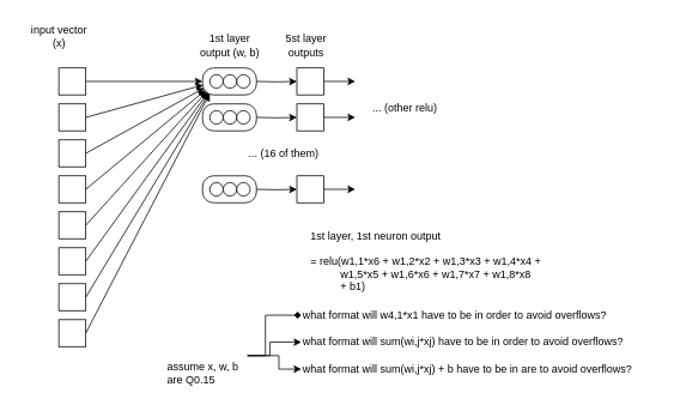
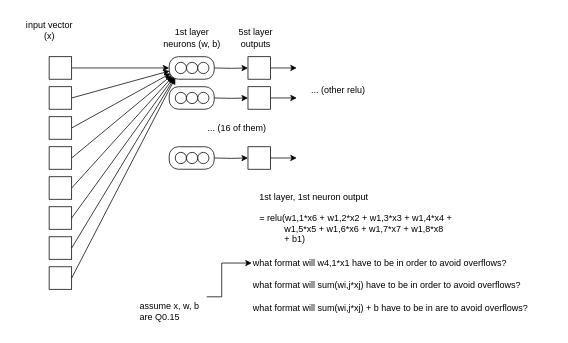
  <mxCell id="0" />
  <mxCell id="1" parent="0" />
  <mxCell id="2" value="" style="edgeStyle=orthogonalEdgeStyle;rounded=0;orthogonalLoop=1;jettySize=auto;html=1;" parent="1" target="14" edge="1"><mxGeometry relative="1" as="geometry"><mxPoint x="285" y="90" as="sourcePoint" /></mxGeometry></mxCell>
  <mxCell id="3" value="" style="whiteSpace=wrap;html=1;aspect=fixed;" parent="1" vertex="1"><mxGeometry x="65" y="75" width="30" height="30" as="geometry" /></mxCell>
  <mxCell id="4" value="" style="whiteSpace=wrap;html=1;aspect=fixed;" parent="1" vertex="1"><mxGeometry x="65" y="115" width="30" height="30" as="geometry" /></mxCell>
  <mxCell id="5" value="" style="whiteSpace=wrap;html=1;aspect=fixed;" parent="1" vertex="1"><mxGeometry x="65" y="155" width="30" height="30" as="geometry" /></mxCell>
  <mxCell id="6" value="" style="whiteSpace=wrap;html=1;aspect=fixed;" parent="1" vertex="1"><mxGeometry x="65" y="195" width="30" height="30" as="geometry" /></mxCell>
  <mxCell id="7" value="" style="whiteSpace=wrap;html=1;aspect=fixed;" parent="1" vertex="1"><mxGeometry x="65" y="235" width="30" height="30" as="geometry" /></mxCell>
  <mxCell id="8" value="" style="whiteSpace=wrap;html=1;aspect=fixed;" parent="1" vertex="1"><mxGeometry x="65" y="275" width="30" height="30" as="geometry" /></mxCell>
  <mxCell id="9" value="" style="whiteSpace=wrap;html=1;aspect=fixed;" parent="1" vertex="1"><mxGeometry x="65" y="315" width="30" height="30" as="geometry" /></mxCell>
  <mxCell id="10" value="" style="whiteSpace=wrap;html=1;aspect=fixed;" parent="1" vertex="1"><mxGeometry x="65" y="355" width="30" height="30" as="geometry" /></mxCell>
  <mxCell id="11" value="input vector&lt;br&gt;(x)" style="text;html=1;align=center;verticalAlign=middle;resizable=0;points=[];autosize=1;strokeColor=none;fillColor=none;" parent="1" vertex="1"><mxGeometry x="20" y="20" width="90" height="40" as="geometry" /></mxCell>
- <mxCell id="12" value="1st layer&lt;br&gt;output (w, b)" style="text;html=1;align=center;verticalAlign=middle;resizable=0;points=[];autosize=1;strokeColor=none;fillColor=none;" parent="1" vertex="1"><mxGeometry x="205" y="30" width="100" height="40" as="geometry" /></mxCell>
+ <mxCell id="12" value="1st layer&lt;br&gt;neurons (w, b)" style="text;html=1;align=center;verticalAlign=middle;resizable=0;points=[];autosize=1;strokeColor=none;fillColor=none;" parent="1" vertex="1"><mxGeometry x="205" y="30" width="100" height="40" as="geometry" /></mxCell>
  <mxCell id="13" value="" style="edgeStyle=orthogonalEdgeStyle;rounded=0;orthogonalLoop=1;jettySize=auto;html=1;" parent="1" source="14" edge="1"><mxGeometry relative="1" as="geometry"><mxPoint x="395" y="90" as="targetPoint" /></mxGeometry></mxCell>
  <mxCell id="14" value="" style="whiteSpace=wrap;html=1;aspect=fixed;" parent="1" vertex="1"><mxGeometry x="330" y="75" width="30" height="30" as="geometry" /></mxCell>
  <mxCell id="15" value="5st layer&lt;br&gt;outputs" style="text;html=1;align=center;verticalAlign=middle;resizable=0;points=[];autosize=1;strokeColor=none;fillColor=none;" parent="1" vertex="1"><mxGeometry x="305" y="30" width="70" height="40" as="geometry" /></mxCell>
  <mxCell id="16" value="" style="edgeStyle=orthogonalEdgeStyle;rounded=0;orthogonalLoop=1;jettySize=auto;html=1;" parent="1" target="17" edge="1"><mxGeometry relative="1" as="geometry"><mxPoint x="285" y="130" as="sourcePoint" /></mxGeometry></mxCell>
  <mxCell id="17" value="" style="whiteSpace=wrap;html=1;aspect=fixed;" parent="1" vertex="1"><mxGeometry x="330" y="115" width="30" height="30" as="geometry" /></mxCell>
  <mxCell id="18" value="" style="endArrow=classic;html=1;rounded=0;exitX=1;exitY=0.5;exitDx=0;exitDy=0;" parent="1" source="3" edge="1"><mxGeometry width="50" height="50" relative="1" as="geometry"><mxPoint x="215" y="165" as="sourcePoint" /><mxPoint x="225" y="90" as="targetPoint" /></mxGeometry></mxCell>
  <mxCell id="19" value="" style="endArrow=classic;html=1;rounded=0;exitX=1;exitY=0.5;exitDx=0;exitDy=0;" parent="1" source="4" edge="1"><mxGeometry width="50" height="50" relative="1" as="geometry"><mxPoint x="105" y="85" as="sourcePoint" /><mxPoint x="225.543" y="94" as="targetPoint" /></mxGeometry></mxCell>
  <mxCell id="20" value="" style="endArrow=classic;html=1;rounded=0;exitX=1;exitY=0.5;exitDx=0;exitDy=0;" parent="1" source="5" edge="1"><mxGeometry width="50" height="50" relative="1" as="geometry"><mxPoint x="102" y="125" as="sourcePoint" /><mxPoint x="226.875" y="97.263" as="targetPoint" /></mxGeometry></mxCell>
  <mxCell id="21" value="" style="endArrow=classic;html=1;rounded=0;exitX=1;exitY=0.5;exitDx=0;exitDy=0;" parent="1" source="6" edge="1"><mxGeometry width="50" height="50" relative="1" as="geometry"><mxPoint x="105" y="180" as="sourcePoint" /><mxPoint x="228.458" y="99.58" as="targetPoint" /></mxGeometry></mxCell>
  <mxCell id="22" value="" style="edgeStyle=orthogonalEdgeStyle;rounded=0;orthogonalLoop=1;jettySize=auto;html=1;" parent="1" target="23" edge="1"><mxGeometry relative="1" as="geometry"><mxPoint x="285" y="210" as="sourcePoint" /></mxGeometry></mxCell>
  <mxCell id="23" value="" style="whiteSpace=wrap;html=1;aspect=fixed;" parent="1" vertex="1"><mxGeometry x="330" y="195" width="30" height="30" as="geometry" /></mxCell>
  <mxCell id="24" value="... (16 of them)" style="text;html=1;align=center;verticalAlign=middle;resizable=0;points=[];autosize=1;strokeColor=none;fillColor=none;" parent="1" vertex="1"><mxGeometry x="265" y="155" width="100" height="30" as="geometry" /></mxCell>
  <mxCell id="25" value="" style="endArrow=classic;html=1;rounded=0;exitX=1;exitY=0.5;exitDx=0;exitDy=0;" parent="1" source="7" edge="1"><mxGeometry width="50" height="50" relative="1" as="geometry"><mxPoint x="105" y="220" as="sourcePoint" /><mxPoint x="229.944" y="101.13" as="targetPoint" /></mxGeometry></mxCell>
  <mxCell id="26" value="" style="endArrow=classic;html=1;rounded=0;exitX=1;exitY=0.5;exitDx=0;exitDy=0;" parent="1" source="8" edge="1"><mxGeometry width="50" height="50" relative="1" as="geometry"><mxPoint x="105" y="260" as="sourcePoint" /><mxPoint x="231.213" y="102.157" as="targetPoint" /></mxGeometry></mxCell>
  <mxCell id="27" value="" style="endArrow=classic;html=1;rounded=0;exitX=1;exitY=0.5;exitDx=0;exitDy=0;" parent="1" source="9" edge="1"><mxGeometry width="50" height="50" relative="1" as="geometry"><mxPoint x="105" y="300" as="sourcePoint" /><mxPoint x="232.26" y="102.849" as="targetPoint" /></mxGeometry></mxCell>
  <mxCell id="28" value="" style="endArrow=classic;html=1;rounded=0;exitX=1;exitY=0.5;exitDx=0;exitDy=0;" parent="1" source="10" edge="1"><mxGeometry width="50" height="50" relative="1" as="geometry"><mxPoint x="105" y="340" as="sourcePoint" /><mxPoint x="233.118" y="103.328" as="targetPoint" /></mxGeometry></mxCell>
  <mxCell id="29" value="&lt;div style=&quot;text-align: left;&quot;&gt;&lt;span style=&quot;background-color: initial;&quot;&gt;1st layer, 1st neuron output&lt;/span&gt;&lt;/div&gt;&lt;div style=&quot;text-align: left;&quot;&gt;&lt;span style=&quot;background-color: initial;&quot;&gt;&lt;br&gt;&lt;/span&gt;&lt;/div&gt;&lt;div style=&quot;text-align: left;&quot;&gt;&lt;span style=&quot;background-color: initial;&quot;&gt;= relu(&lt;/span&gt;w1,1*x6 + w1,2*x2 + w1,3*x3 + w1,4*x4 +&amp;nbsp;&lt;/div&gt;&lt;div style=&quot;text-align: left;&quot;&gt;&amp;nbsp; &amp;nbsp; &amp;nbsp; &amp;nbsp; &amp;nbsp; w1,5*x5 + w1,6*x6 + w1,7*x7 + w1,8*x8&lt;/div&gt;&lt;div style=&quot;text-align: left;&quot;&gt;&amp;nbsp; &amp;nbsp; &amp;nbsp; &amp;nbsp; &amp;nbsp; + b1)&lt;/div&gt;" style="text;html=1;align=center;verticalAlign=middle;resizable=0;points=[];autosize=1;strokeColor=none;fillColor=none;" parent="1" vertex="1"><mxGeometry x="335" y="245" width="280" height="90" as="geometry" /></mxCell>
  <mxCell id="30" value="" style="edgeStyle=orthogonalEdgeStyle;rounded=0;orthogonalLoop=1;jettySize=auto;html=1;" parent="1" source="17" edge="1"><mxGeometry relative="1" as="geometry"><mxPoint x="370" y="100" as="sourcePoint" /><mxPoint x="395" y="130" as="targetPoint" /></mxGeometry></mxCell>
  <mxCell id="31" value="" style="edgeStyle=orthogonalEdgeStyle;rounded=0;orthogonalLoop=1;jettySize=auto;html=1;" parent="1" edge="1"><mxGeometry relative="1" as="geometry"><mxPoint x="360" y="210" as="sourcePoint" /><mxPoint x="395" y="210" as="targetPoint" /></mxGeometry></mxCell>
  <mxCell id="32" value="... (other relu)" style="text;html=1;align=center;verticalAlign=middle;resizable=0;points=[];autosize=1;strokeColor=none;fillColor=none;" parent="1" vertex="1"><mxGeometry x="395" y="105" width="110" height="30" as="geometry" /></mxCell>
- <mxCell id="33" value="" style="edgeStyle=orthogonalEdgeStyle;rounded=0;orthogonalLoop=1;jettySize=auto;html=1;endArrow=diamond;" parent="1" source="34" target="35" edge="1"><mxGeometry relative="1" as="geometry"><Array as="points"><mxPoint x="295" y="395" /><mxPoint x="295" y="350" /></Array></mxGeometry></mxCell>
+ <mxCell id="33" value="" style="edgeStyle=orthogonalEdgeStyle;rounded=0;orthogonalLoop=1;jettySize=auto;html=1;" parent="1" source="34" target="35" edge="1"><mxGeometry relative="1" as="geometry"><Array as="points"><mxPoint x="295" y="395" /><mxPoint x="295" y="350" /></Array></mxGeometry></mxCell>
  <mxCell id="34" value="&lt;div style=&quot;text-align: left;&quot;&gt;assume x, w, b&lt;/div&gt;&lt;div style=&quot;text-align: left;&quot;&gt;&lt;span style=&quot;background-color: initial;&quot;&gt;are Q0.15&lt;/span&gt;&lt;/div&gt;" style="text;html=1;align=center;verticalAlign=middle;resizable=0;points=[];autosize=1;strokeColor=none;fillColor=none;" parent="1" vertex="1"><mxGeometry x="175" y="395" width="100" height="40" as="geometry" /></mxCell>
  <mxCell id="35" value="&lt;div style=&quot;&quot;&gt;what format will w4,1*x1 have to be in order to avoid overflows?&lt;/div&gt;" style="text;html=1;align=left;verticalAlign=middle;resizable=0;points=[];autosize=1;strokeColor=none;fillColor=none;" parent="1" vertex="1"><mxGeometry x="335" y="335" width="360" height="30" as="geometry" /></mxCell>
  <mxCell id="36" value="&lt;div style=&quot;&quot;&gt;what format will sum(wi,j*xj) have to be in order to avoid overflows?&lt;br&gt;&lt;/div&gt;" style="text;html=1;align=left;verticalAlign=middle;resizable=0;points=[];autosize=1;strokeColor=none;fillColor=none;" parent="1" vertex="1"><mxGeometry x="335" y="365" width="380" height="30" as="geometry" /></mxCell>
- <mxCell id="37" value="" style="edgeStyle=orthogonalEdgeStyle;rounded=0;orthogonalLoop=1;jettySize=auto;html=1;" parent="1" source="34" target="36" edge="1"><mxGeometry relative="1" as="geometry"><mxPoint x="285" y="405" as="sourcePoint" /><mxPoint x="320" y="360" as="targetPoint" /><Array as="points"><mxPoint x="300" y="395" /><mxPoint x="300" y="380" /></Array></mxGeometry></mxCell>
  <mxCell id="38" value="&lt;div style=&quot;&quot;&gt;what format will sum(wi,j*xj) + b have to be in are to avoid overflows?&lt;br&gt;&lt;/div&gt;" style="text;html=1;align=left;verticalAlign=middle;resizable=0;points=[];autosize=1;strokeColor=none;fillColor=none;" parent="1" vertex="1"><mxGeometry x="335" y="395" width="400" height="30" as="geometry" /></mxCell>
- <mxCell id="39" value="" style="edgeStyle=orthogonalEdgeStyle;rounded=0;orthogonalLoop=1;jettySize=auto;html=1;" parent="1" source="34" target="38" edge="1"><mxGeometry relative="1" as="geometry"><mxPoint x="285" y="405" as="sourcePoint" /><mxPoint x="345" y="390" as="targetPoint" /><Array as="points"><mxPoint x="310" y="395" /><mxPoint x="310" y="410" /></Array></mxGeometry></mxCell>
  <mxCell id="40" value="" style="rounded=1;whiteSpace=wrap;html=1;arcSize=41;" parent="1" vertex="1"><mxGeometry x="225" y="75" width="60" height="30" as="geometry" /></mxCell>
  <mxCell id="41" value="" style="rounded=1;whiteSpace=wrap;html=1;arcSize=41;" parent="1" vertex="1"><mxGeometry x="225" y="115" width="60" height="30" as="geometry" /></mxCell>
  <mxCell id="42" value="" style="rounded=1;whiteSpace=wrap;html=1;arcSize=41;" parent="1" vertex="1"><mxGeometry x="225" y="195" width="60" height="30" as="geometry" /></mxCell>
  <mxCell id="43" value="" style="ellipse;whiteSpace=wrap;html=1;aspect=fixed;" parent="1" vertex="1"><mxGeometry x="233" y="82.5" width="15" height="15" as="geometry" /></mxCell>
  <mxCell id="44" value="" style="ellipse;whiteSpace=wrap;html=1;aspect=fixed;" parent="1" vertex="1"><mxGeometry x="248" y="82.5" width="15" height="15" as="geometry" /></mxCell>
  <mxCell id="45" value="" style="ellipse;whiteSpace=wrap;html=1;aspect=fixed;" parent="1" vertex="1"><mxGeometry x="263" y="82.5" width="15" height="15" as="geometry" /></mxCell>
  <mxCell id="46" value="" style="ellipse;whiteSpace=wrap;html=1;aspect=fixed;" parent="1" vertex="1"><mxGeometry x="233" y="122.5" width="15" height="15" as="geometry" /></mxCell>
  <mxCell id="47" value="" style="ellipse;whiteSpace=wrap;html=1;aspect=fixed;" parent="1" vertex="1"><mxGeometry x="248" y="122.5" width="15" height="15" as="geometry" /></mxCell>
  <mxCell id="48" value="" style="ellipse;whiteSpace=wrap;html=1;aspect=fixed;" parent="1" vertex="1"><mxGeometry x="263" y="122.5" width="15" height="15" as="geometry" /></mxCell>
  <mxCell id="49" value="" style="ellipse;whiteSpace=wrap;html=1;aspect=fixed;" parent="1" vertex="1"><mxGeometry x="233" y="202.5" width="15" height="15" as="geometry" /></mxCell>
  <mxCell id="50" value="" style="ellipse;whiteSpace=wrap;html=1;aspect=fixed;" parent="1" vertex="1"><mxGeometry x="248" y="202.5" width="15" height="15" as="geometry" /></mxCell>
  <mxCell id="51" value="" style="ellipse;whiteSpace=wrap;html=1;aspect=fixed;" parent="1" vertex="1"><mxGeometry x="263" y="202.5" width="15" height="15" as="geometry" /></mxCell>
